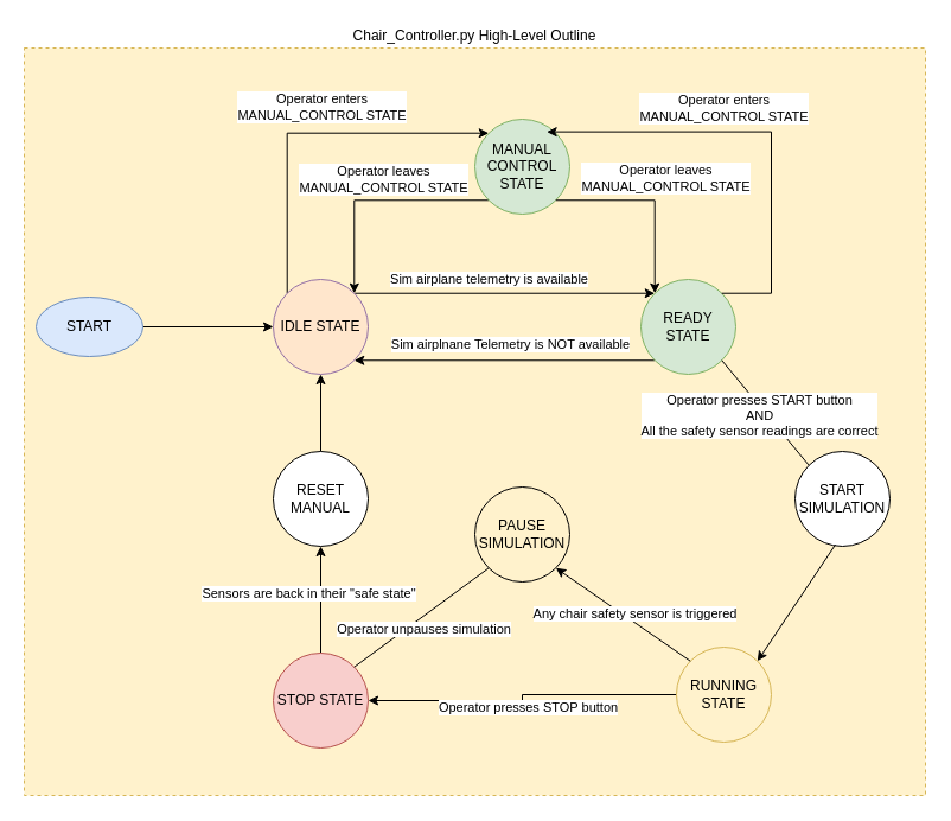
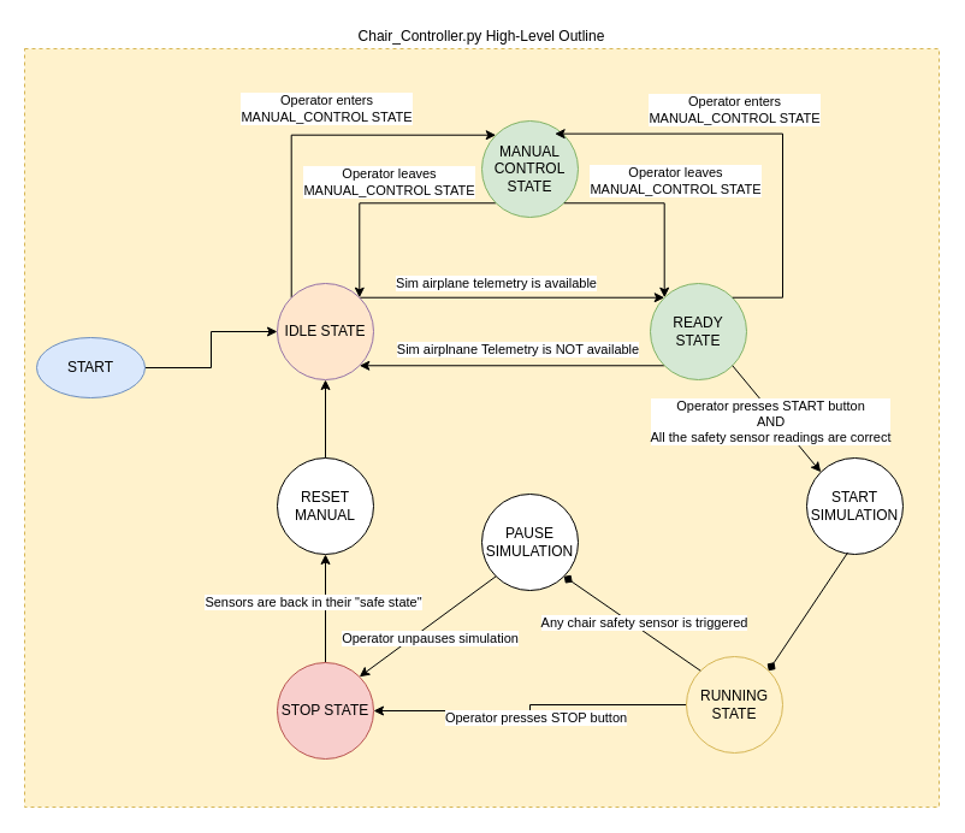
  <mxCell id="0" />
  <mxCell id="1" parent="0" />
  <mxCell id="2" value="" style="rounded=0;whiteSpace=wrap;html=1;fillColor=#fff2cc;strokeColor=#d6b656;dashed=1;" vertex="1" parent="1"><mxGeometry x="20" y="40" width="760" height="630" as="geometry" /></mxCell>
  <mxCell id="3" style="edgeStyle=orthogonalEdgeStyle;rounded=0;orthogonalLoop=1;jettySize=auto;html=1;exitX=1;exitY=0.5;exitDx=0;exitDy=0;" edge="1" parent="1" source="4" target="9"><mxGeometry relative="1" as="geometry" /></mxCell>
- <mxCell id="4" value="START" style="ellipse;whiteSpace=wrap;html=1;fillColor=#dae8fc;strokeColor=#6c8ebf;" vertex="1" parent="1"><mxGeometry x="30" y="250" width="90" height="50" as="geometry" /></mxCell>
+ <mxCell id="4" value="START" style="ellipse;whiteSpace=wrap;html=1;fillColor=#dae8fc;strokeColor=#6c8ebf;" vertex="1" parent="1"><mxGeometry x="30" y="280" width="90" height="50" as="geometry" /></mxCell>
  <mxCell id="5" style="edgeStyle=orthogonalEdgeStyle;rounded=0;orthogonalLoop=1;jettySize=auto;html=1;exitX=1;exitY=0;exitDx=0;exitDy=0;entryX=0;entryY=0;entryDx=0;entryDy=0;" edge="1" parent="1" source="9" target="11"><mxGeometry relative="1" as="geometry" /></mxCell>
  <mxCell id="6" value="Sim airplane telemetry is available" style="edgeLabel;html=1;align=center;verticalAlign=middle;resizable=0;points=[];" vertex="1" connectable="0" parent="5"><mxGeometry x="-0.111" y="1" relative="1" as="geometry"><mxPoint y="-10.72" as="offset" /></mxGeometry></mxCell>
  <mxCell id="7" style="edgeStyle=orthogonalEdgeStyle;rounded=0;orthogonalLoop=1;jettySize=auto;html=1;exitX=0;exitY=0;exitDx=0;exitDy=0;entryX=0;entryY=1;entryDx=0;entryDy=0;" edge="1" parent="1" source="9" target="27"><mxGeometry relative="1" as="geometry"><Array as="points"><mxPoint x="242" y="112" /></Array></mxGeometry></mxCell>
  <mxCell id="8" value="Operator enters &lt;br&gt;MANUAL_CONTROL STATE" style="edgeLabel;html=1;align=center;verticalAlign=middle;resizable=0;points=[];" vertex="1" connectable="0" parent="7"><mxGeometry x="0.357" y="8" relative="1" as="geometry"><mxPoint x="-42.69" y="-13.71" as="offset" /></mxGeometry></mxCell>
  <mxCell id="9" value="IDLE STATE" style="ellipse;whiteSpace=wrap;html=1;aspect=fixed;fillColor=#ffe6cc;strokeColor=#9673a6;" vertex="1" parent="1"><mxGeometry x="230" y="235" width="80" height="80" as="geometry" /></mxCell>
  <mxCell id="10" value="&lt;span style=&quot;color: rgb(0 , 0 , 0) ; font-family: &amp;#34;helvetica&amp;#34; ; font-size: 11px ; font-style: normal ; font-weight: 400 ; letter-spacing: normal ; text-align: center ; text-indent: 0px ; text-transform: none ; word-spacing: 0px ; background-color: rgb(255 , 255 , 255) ; display: inline ; float: none&quot;&gt;Sim airplnane Telemetry is NOT available&lt;/span&gt;" style="edgeStyle=orthogonalEdgeStyle;rounded=0;orthogonalLoop=1;jettySize=auto;html=1;exitX=0;exitY=1;exitDx=0;exitDy=0;entryX=1;entryY=1;entryDx=0;entryDy=0;" edge="1" parent="1" source="11" target="9"><mxGeometry x="-0.04" y="-13" relative="1" as="geometry"><mxPoint as="offset" /></mxGeometry></mxCell>
  <mxCell id="11" value="READY STATE" style="ellipse;whiteSpace=wrap;html=1;aspect=fixed;fillColor=#d5e8d4;strokeColor=#82b366;" vertex="1" parent="1"><mxGeometry x="540" y="235" width="80" height="80" as="geometry" /></mxCell>
  <mxCell id="12" style="edgeStyle=orthogonalEdgeStyle;rounded=0;orthogonalLoop=1;jettySize=auto;html=1;exitX=0;exitY=0.5;exitDx=0;exitDy=0;entryX=1;entryY=0.5;entryDx=0;entryDy=0;" edge="1" parent="1" source="14" target="16"><mxGeometry relative="1" as="geometry" /></mxCell>
  <mxCell id="13" value="Operator presses STOP button" style="edgeLabel;html=1;align=center;verticalAlign=middle;resizable=0;points=[];" vertex="1" connectable="0" parent="12"><mxGeometry x="-0.089" y="1" relative="1" as="geometry"><mxPoint x="-5" y="9" as="offset" /></mxGeometry></mxCell>
  <mxCell id="14" value="RUNNING STATE" style="ellipse;whiteSpace=wrap;html=1;aspect=fixed;fillColor=#fff2cc;strokeColor=#d6b656;" vertex="1" parent="1"><mxGeometry x="570" y="545" width="80" height="80" as="geometry" /></mxCell>
  <mxCell id="15" value="Sensors are back in their &quot;safe state&quot;" style="edgeStyle=orthogonalEdgeStyle;rounded=0;orthogonalLoop=1;jettySize=auto;html=1;exitX=0.5;exitY=0;exitDx=0;exitDy=0;entryX=0.5;entryY=1;entryDx=0;entryDy=0;" edge="1" parent="1" source="16" target="23"><mxGeometry x="0.111" y="10" relative="1" as="geometry"><mxPoint as="offset" /></mxGeometry></mxCell>
  <mxCell id="16" value="STOP STATE" style="ellipse;whiteSpace=wrap;html=1;aspect=fixed;fillColor=#f8cecc;strokeColor=#b85450;" vertex="1" parent="1"><mxGeometry x="230" y="550" width="80" height="80" as="geometry" /></mxCell>
- <mxCell id="17" value="PAUSE SIMULATION" style="ellipse;whiteSpace=wrap;html=1;aspect=fixed;fillColor=#fff2cc;" vertex="1" parent="1"><mxGeometry x="400" y="410" width="80" height="80" as="geometry" /></mxCell>
- <mxCell id="18" value="Any chair safety sensor is triggered" style="endArrow=classic;html=1;exitX=0;exitY=0;exitDx=0;exitDy=0;entryX=1;entryY=1;entryDx=0;entryDy=0;" edge="1" parent="1" source="14" target="17"><mxGeometry x="-0.117" y="-6" width="50" height="50" relative="1" as="geometry"><mxPoint x="360" y="440" as="sourcePoint" /><mxPoint x="410" y="390" as="targetPoint" /><mxPoint as="offset" /></mxGeometry></mxCell>
+ <mxCell id="17" value="PAUSE SIMULATION" style="ellipse;whiteSpace=wrap;html=1;aspect=fixed;" vertex="1" parent="1"><mxGeometry x="400" y="410" width="80" height="80" as="geometry" /></mxCell>
+ <mxCell id="18" value="Any chair safety sensor is triggered" style="endArrow=diamond;html=1;exitX=0;exitY=0;exitDx=0;exitDy=0;entryX=1;entryY=1;entryDx=0;entryDy=0;" edge="1" parent="1" source="14" target="17"><mxGeometry x="-0.117" y="-6" width="50" height="50" relative="1" as="geometry"><mxPoint x="360" y="440" as="sourcePoint" /><mxPoint x="410" y="390" as="targetPoint" /><mxPoint as="offset" /></mxGeometry></mxCell>
  <mxCell id="19" value="START SIMULATION" style="ellipse;whiteSpace=wrap;html=1;aspect=fixed;" vertex="1" parent="1"><mxGeometry x="670" y="380" width="80" height="80" as="geometry" /></mxCell>
- <mxCell id="20" value="Operator presses START button&lt;br&gt;AND&lt;br&gt;All the safety sensor readings are correct" style="endArrow=none;html=1;exitX=1;exitY=1;exitDx=0;exitDy=0;entryX=0;entryY=0;entryDx=0;entryDy=0;" edge="1" parent="1" source="11" target="19"><mxGeometry x="-0.022" y="-5" width="50" height="50" relative="1" as="geometry"><mxPoint x="478.284" y="401.716" as="sourcePoint" /><mxPoint x="561.716" y="313.284" as="targetPoint" /><mxPoint as="offset" /></mxGeometry></mxCell>
- <mxCell id="21" value="" style="endArrow=classic;html=1;exitX=0.425;exitY=0.983;exitDx=0;exitDy=0;entryX=1;entryY=0;entryDx=0;entryDy=0;exitPerimeter=0;" edge="1" parent="1" source="19" target="14"><mxGeometry width="50" height="50" relative="1" as="geometry"><mxPoint x="618.284" y="313.284" as="sourcePoint" /><mxPoint x="708" y="406" as="targetPoint" /></mxGeometry></mxCell>
+ <mxCell id="20" value="Operator presses START button&lt;br&gt;AND&lt;br&gt;All the safety sensor readings are correct" style="endArrow=classic;html=1;exitX=1;exitY=1;exitDx=0;exitDy=0;entryX=0;entryY=0;entryDx=0;entryDy=0;" edge="1" parent="1" source="11" target="19"><mxGeometry x="-0.022" y="-5" width="50" height="50" relative="1" as="geometry"><mxPoint x="478.284" y="401.716" as="sourcePoint" /><mxPoint x="561.716" y="313.284" as="targetPoint" /><mxPoint as="offset" /></mxGeometry></mxCell>
+ <mxCell id="21" value="" style="endArrow=diamond;html=1;exitX=0.425;exitY=0.983;exitDx=0;exitDy=0;entryX=1;entryY=0;entryDx=0;entryDy=0;exitPerimeter=0;" edge="1" parent="1" source="19" target="14"><mxGeometry width="50" height="50" relative="1" as="geometry"><mxPoint x="618.284" y="313.284" as="sourcePoint" /><mxPoint x="708" y="406" as="targetPoint" /></mxGeometry></mxCell>
  <mxCell id="22" style="edgeStyle=orthogonalEdgeStyle;rounded=0;orthogonalLoop=1;jettySize=auto;html=1;exitX=0.5;exitY=0;exitDx=0;exitDy=0;" edge="1" parent="1" source="23" target="9"><mxGeometry relative="1" as="geometry" /></mxCell>
  <mxCell id="23" value="RESET MANUAL" style="ellipse;whiteSpace=wrap;html=1;aspect=fixed;" vertex="1" parent="1"><mxGeometry x="230" y="380" width="80" height="80" as="geometry" /></mxCell>
  <mxCell id="24" value="Chair_Controller.py High-Level Outline" style="text;html=1;strokeColor=none;fillColor=none;align=center;verticalAlign=middle;whiteSpace=wrap;rounded=0;dashed=1;" vertex="1" parent="1"><mxGeometry x="292" y="20" width="216" height="20" as="geometry" /></mxCell>
  <mxCell id="25" style="edgeStyle=orthogonalEdgeStyle;rounded=0;orthogonalLoop=1;jettySize=auto;html=1;exitX=1;exitY=1;exitDx=0;exitDy=0;entryX=1;entryY=0;entryDx=0;entryDy=0;" edge="1" parent="1" source="27" target="9"><mxGeometry relative="1" as="geometry" /></mxCell>
  <mxCell id="26" value="Operator leaves&lt;br&gt;MANUAL_CONTROL STATE" style="edgeLabel;html=1;align=center;verticalAlign=middle;resizable=0;points=[];" vertex="1" connectable="0" parent="25"><mxGeometry x="-0.183" y="-5" relative="1" as="geometry"><mxPoint x="-10.72" y="-13.29" as="offset" /></mxGeometry></mxCell>
  <mxCell id="27" value="MANUAL CONTROL&lt;br&gt;STATE" style="ellipse;whiteSpace=wrap;html=1;aspect=fixed;fillColor=#d5e8d4;strokeColor=#82b366;direction=south;" vertex="1" parent="1"><mxGeometry x="400" y="100" width="80" height="80" as="geometry" /></mxCell>
  <mxCell id="28" style="edgeStyle=orthogonalEdgeStyle;rounded=0;orthogonalLoop=1;jettySize=auto;html=1;entryX=0.133;entryY=0.242;entryDx=0;entryDy=0;entryPerimeter=0;exitX=1;exitY=0;exitDx=0;exitDy=0;" edge="1" parent="1" source="11" target="27"><mxGeometry relative="1" as="geometry"><mxPoint x="580" y="240" as="sourcePoint" /><mxPoint x="480" y="130" as="targetPoint" /><Array as="points"><mxPoint x="650" y="247" /><mxPoint x="650" y="111" /></Array></mxGeometry></mxCell>
  <mxCell id="29" value="Operator enters &lt;br&gt;MANUAL_CONTROL STATE" style="edgeLabel;html=1;align=center;verticalAlign=middle;resizable=0;points=[];" vertex="1" connectable="0" parent="28"><mxGeometry x="0.357" y="8" relative="1" as="geometry"><mxPoint x="30.6" y="-28.61" as="offset" /></mxGeometry></mxCell>
  <mxCell id="30" style="edgeStyle=orthogonalEdgeStyle;rounded=0;orthogonalLoop=1;jettySize=auto;html=1;exitX=1;exitY=0;exitDx=0;exitDy=0;entryX=0;entryY=0;entryDx=0;entryDy=0;" edge="1" parent="1" source="27" target="11"><mxGeometry relative="1" as="geometry"><mxPoint x="766.716" y="156.564" as="sourcePoint" /><mxPoint x="653.284" y="234.996" as="targetPoint" /></mxGeometry></mxCell>
  <mxCell id="31" value="Operator leaves&lt;br&gt;MANUAL_CONTROL STATE" style="edgeLabel;html=1;align=center;verticalAlign=middle;resizable=0;points=[];" vertex="1" connectable="0" parent="30"><mxGeometry x="-0.183" y="-5" relative="1" as="geometry"><mxPoint x="25.72" y="-23.3" as="offset" /></mxGeometry></mxCell>
- <mxCell id="32" value="" style="endArrow=none;html=1;exitX=0;exitY=1;exitDx=0;exitDy=0;entryX=1;entryY=0;entryDx=0;entryDy=0;" edge="1" parent="1" source="17" target="16"><mxGeometry width="50" height="50" relative="1" as="geometry"><mxPoint x="350" y="520" as="sourcePoint" /><mxPoint x="400" y="470" as="targetPoint" /></mxGeometry></mxCell>
+ <mxCell id="32" value="" style="endArrow=classic;html=1;exitX=0;exitY=1;exitDx=0;exitDy=0;entryX=1;entryY=0;entryDx=0;entryDy=0;" edge="1" parent="1" source="17" target="16"><mxGeometry width="50" height="50" relative="1" as="geometry"><mxPoint x="350" y="520" as="sourcePoint" /><mxPoint x="400" y="470" as="targetPoint" /></mxGeometry></mxCell>
  <mxCell id="33" value="Operator unpauses simulation" style="edgeLabel;html=1;align=center;verticalAlign=middle;resizable=0;points=[];" vertex="1" connectable="0" parent="32"><mxGeometry x="0.064" y="9" relative="1" as="geometry"><mxPoint as="offset" /></mxGeometry></mxCell>
